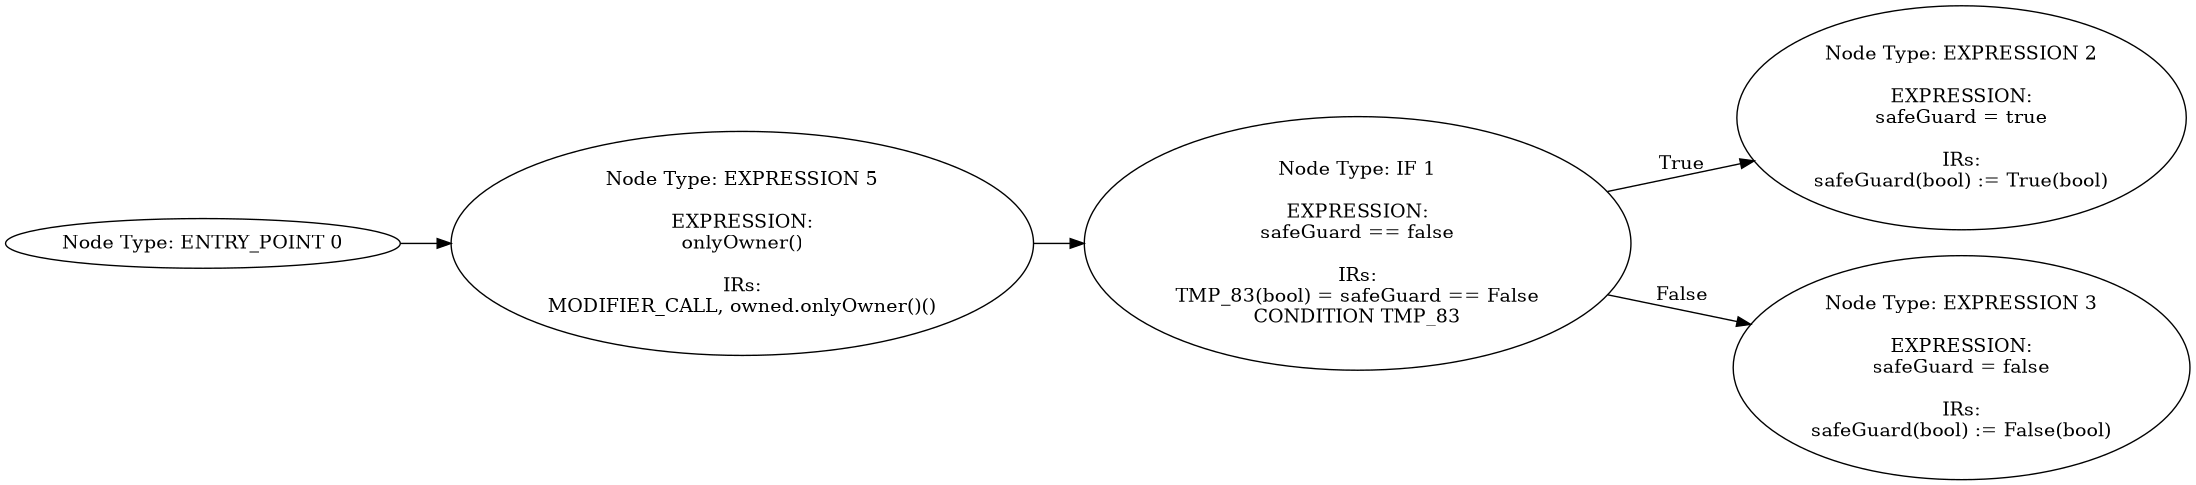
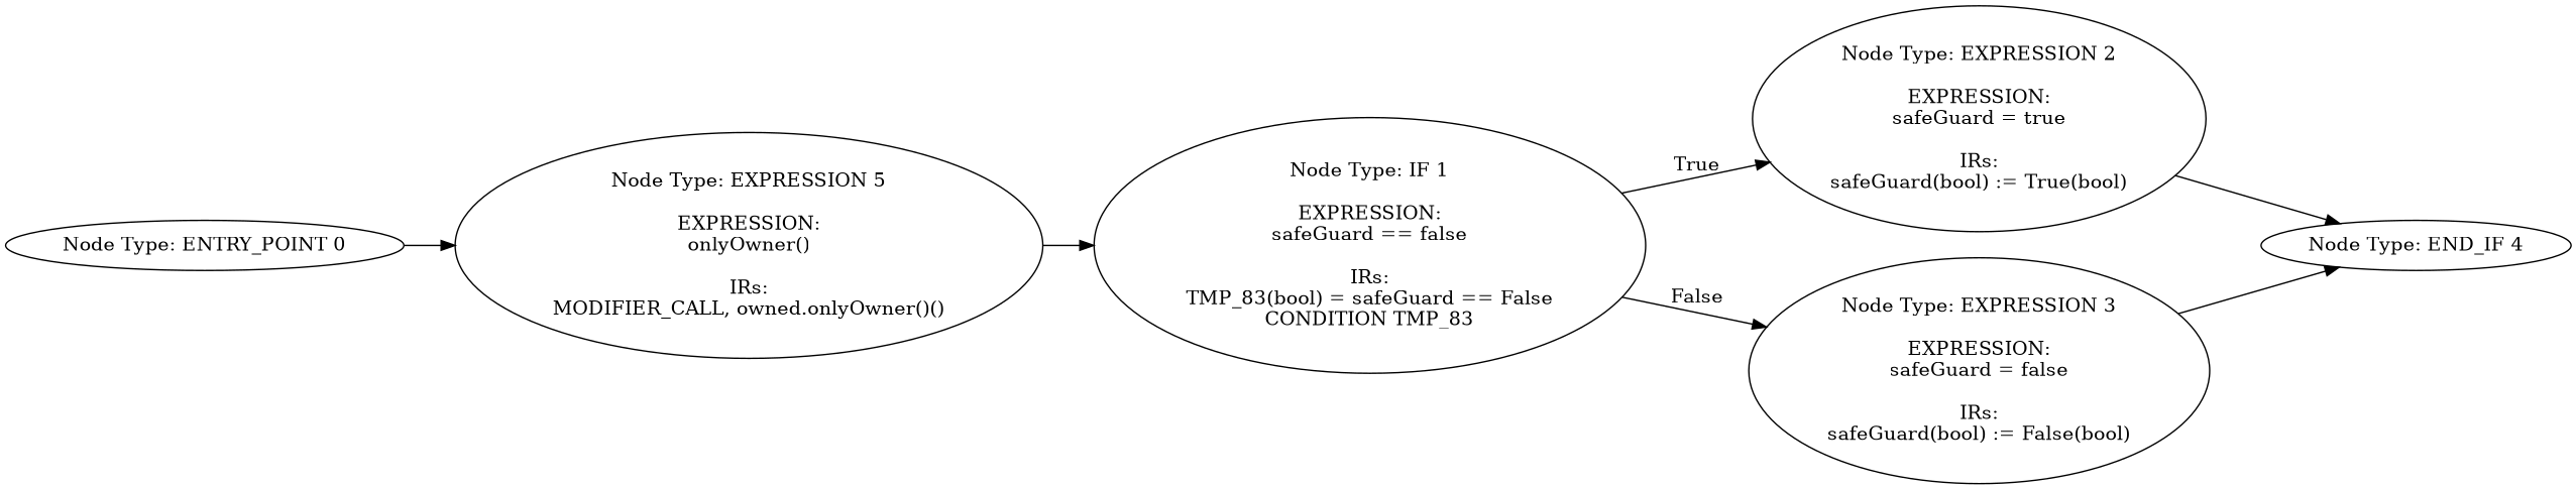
  digraph {
    rankdir=LR
    n1 [label="Node Type: ENTRY_POINT 0\n"]
    n2 [label="Node Type: EXPRESSION 5\n\nEXPRESSION:\nonlyOwner()\n\nIRs:\nMODIFIER_CALL, owned.onlyOwner()()"]
    n3 [label="Node Type: IF 1\n\nEXPRESSION:\nsafeGuard == false\n\nIRs:\nTMP_83(bool) = safeGuard == False\nCONDITION TMP_83"]
    n4 [label="Node Type: EXPRESSION 2\n\nEXPRESSION:\nsafeGuard = true\n\nIRs:\nsafeGuard(bool) := True(bool)"]
    n5 [label="Node Type: EXPRESSION 3\n\nEXPRESSION:\nsafeGuard = false\n\nIRs:\nsafeGuard(bool) := False(bool)"]
+   n6 [label="Node Type: END_IF 4\n"]
    n1 -> n2
    n2 -> n3
    n3 -> n4 [label=True]
    n3 -> n5 [label=False]
+   n4 -> n6
+   n5 -> n6
  }
